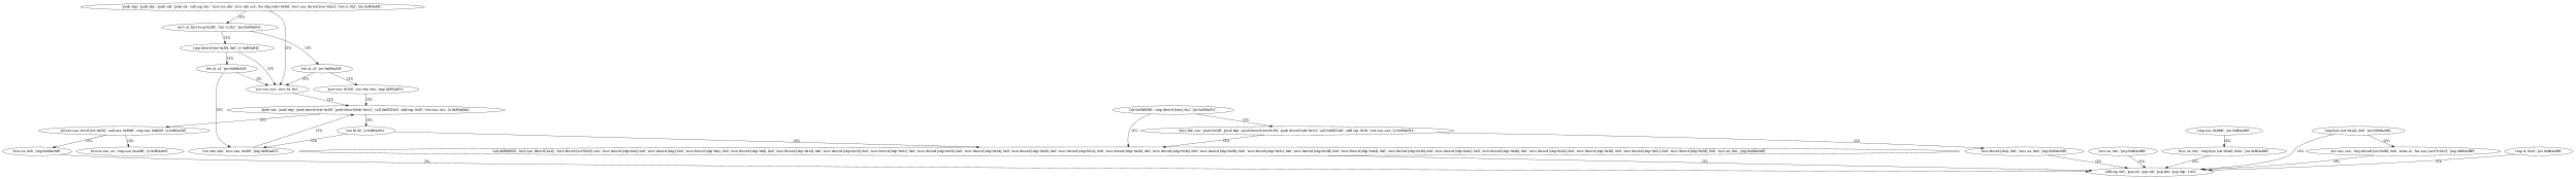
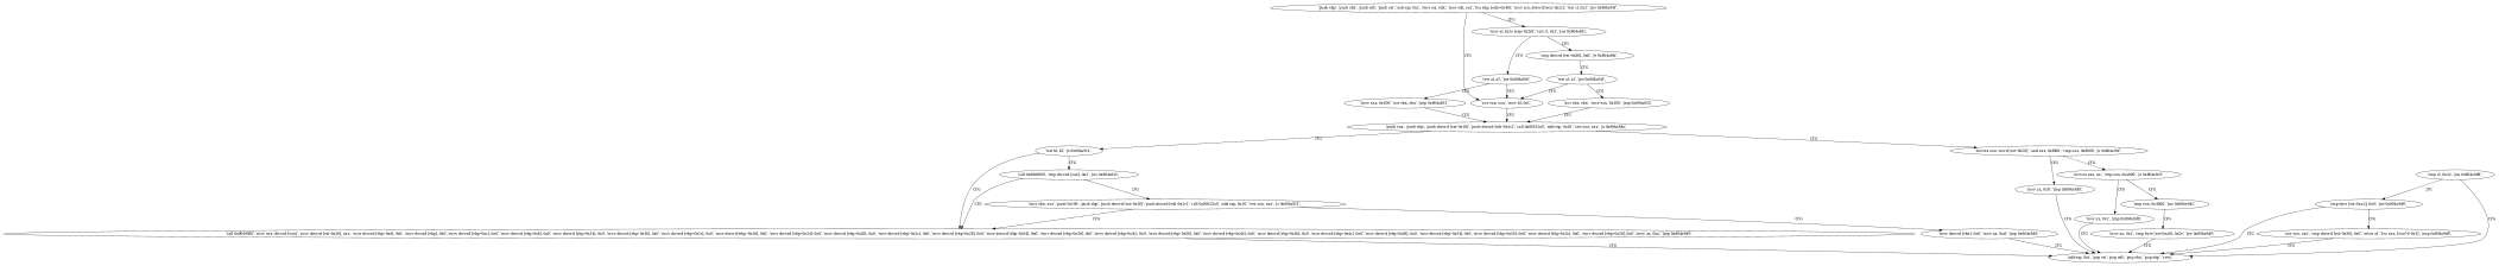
  digraph {
    fontname="Noto Serif"
    node [fontname="Noto Serif"]
    edge [fontname="Noto Serif"]
    n1 [label="'push ebp', 'push ebx', 'push edi', 'push esi', 'sub esp, 0xc', 'mov esi, edx', 'mov edi, ecx', 'lea ebp, [edx+0x40]', 'mov ecx, dword [ecx+0x2c]', 'test cl, 0x2', 'jne 0x804a84f', "]
    n2 [label="'xor eax, eax', 'mov bl, 0x1', "]
    n3 [label="'mov al, byte [esp+0x20]', 'test cl, 0x1', 'jne 0x804a83c', "]
    n4 [label="'push eax', 'push ebp', 'push dword [esi+0x18]', 'push dword [edi+0x1c]', 'call 0x80523a0', 'add esp, 0x10', 'test eax, eax', 'js 0x804a8da', "]
    n5 [label="'cmp dword [esi+0x30], 0x0', 'je 0x804a84f', "]
    n6 [label="'test al, al', 'jne 0x804a84f', "]
    n7 [label="'test bl, bl', 'je 0x804a911', "]
    n8 [label="'movzx eax, word [esi+0x50]', 'and eax, 0xf000', 'cmp eax, 0x8000', 'je 0x804a9cf', "]
    n9 [label="'test al, al', 'jne 0x804a84f', "]
    n10 [label="'mov eax, 0x100', 'xor ebx, ebx', 'jmp 0x804a853', "]
    n11 [label="'call 0x8049060', 'mov eax, dword [eax]', 'mov dword [esi+0x20], eax', 'mov dword [ebp+0x4], 0x0', 'mov dword [ebp], 0x0', 'mov dword [ebp+0xc], 0x0', 'mov dword [ebp+0x8], 0x0', 'mov dword [ebp+0x14], 0x0', 'mov dword [ebp+0x10], 0x0', 'mov dword [ebp+0x1c], 0x0', 'mov dword [ebp+0x18], 0x0', 'mov dword [ebp+0x24], 0x0', 'mov dword [ebp+0x20], 0x0', 'mov dword [ebp+0x2c], 0x0', 'mov dword [ebp+0x28], 0x0', 'mov dword [ebp+0x34], 0x0', 'mov dword [ebp+0x30], 0x0', 'mov dword [ebp+0x3c], 0x0', 'mov dword [ebp+0x38], 0x0', 'mov dword [ebp+0x44], 0x0', 'mov dword [ebp+0x40], 0x0', 'mov dword [ebp+0x4c], 0x0', 'mov dword [ebp+0x48], 0x0', 'mov dword [ebp+0x54], 0x0', 'mov dword [ebp+0x50], 0x0', 'mov dword [ebp+0x5c], 0x0', 'mov dword [ebp+0x58], 0x0', 'mov ax, 0xa', 'jmp 0x804a9d9', "]
    n12 [label="'call 0x8049060', 'cmp dword [eax], 0x2', 'jne 0x804a911', "]
    n13 [label="'mov ax, 0x8', 'jmp 0x804a9d9', "]
    n14 [label="'movzx eax, ax', 'cmp eax, 0xa000', 'je 0x804a9c9', "]
    n15 [label="'xor ebx, ebx', 'mov eax, 0x100', 'jmp 0x804a853', "]
    n16 [label="'add esp, 0xc', 'pop esi', 'pop edi', 'pop ebx', 'pop ebp', 'retn', "]
    n17 [label="'mov ebx, eax', 'push 0x100', 'push ebp', 'push dword [esi+0x18]', 'push dword [edi+0x1c]', 'call 0x80523a0', 'add esp, 0x10', 'test eax, eax', 'js 0x804a911', "]
    n18 [label="'mov dword [ebx], 0x0', 'mov ax, 0xd', 'jmp 0x804a9d9', "]
    n19 [label="'mov ax, 0xc', 'jmp 0x804a9d9', "]
    n20 [label="'cmp eax, 0x4000', 'jne 0x804a9d5', "]
    n21 [label="'mov ax, 0x1', 'cmp byte [esi+0xa0], 0x2e', 'jne 0x804a9d9', "]
    n22 [label="'xor eax, eax', 'cmp dword [esi+0x30], 0x0', 'setne al', 'lea eax, [eax*4+0x1]', 'jmp 0x804a9d9', "]
    n23 [label="'cmp cl, 0x2e', 'jne 0x804a9d9', "]
    n24 [label="'cmp byte [esi+0xa2], 0x0', 'jne 0x804a9d9', "]
    n1 -> n2 [label=CFG]
    n1 -> n3 [label=CFG]
    n2 -> n4 [label=CFG]
    n3 -> n5 [label=CFG]
    n3 -> n6 [label=CFG]
    n4 -> n7 [label=CFG]
    n4 -> n8 [label=CFG]
-   n5 -> n2 [label=CFG]
    n5 -> n9 [label=CFG]
    n6 -> n2 [label=CFG]
    n6 -> n10 [label=CFG]
    n7 -> n11 [label=CFG]
-   n7 -> n15 [label=CFG]
+   n7 -> n12 [label=CFG]
    n8 -> n13 [label=CFG]
    n8 -> n14 [label=CFG]
    n9 -> n2 [label=CFG]
    n9 -> n15 [label=CFG]
    n10 -> n4 [label=CFG]
    n11 -> n16 [label=CFG]
    n12 -> n11 [label=CFG]
    n12 -> n17 [label=CFG]
    n13 -> n16 [label=CFG]
+   n14 -> n19 [label=CFG]
+   n14 -> n20 [label=CFG]
    n15 -> n4 [label=CFG]
    n17 -> n11 [label=CFG]
    n17 -> n18 [label=CFG]
    n18 -> n16 [label=CFG]
    n19 -> n16 [label=CFG]
    n20 -> n21 [label=CFG]
    n21 -> n16 [label=CFG]
    n22 -> n16 [label=CFG]
    n23 -> n16 [label=CFG]
+   n23 -> n24 [label=CFG]
    n24 -> n16 [label=CFG]
    n24 -> n22 [label=CFG]
  }
